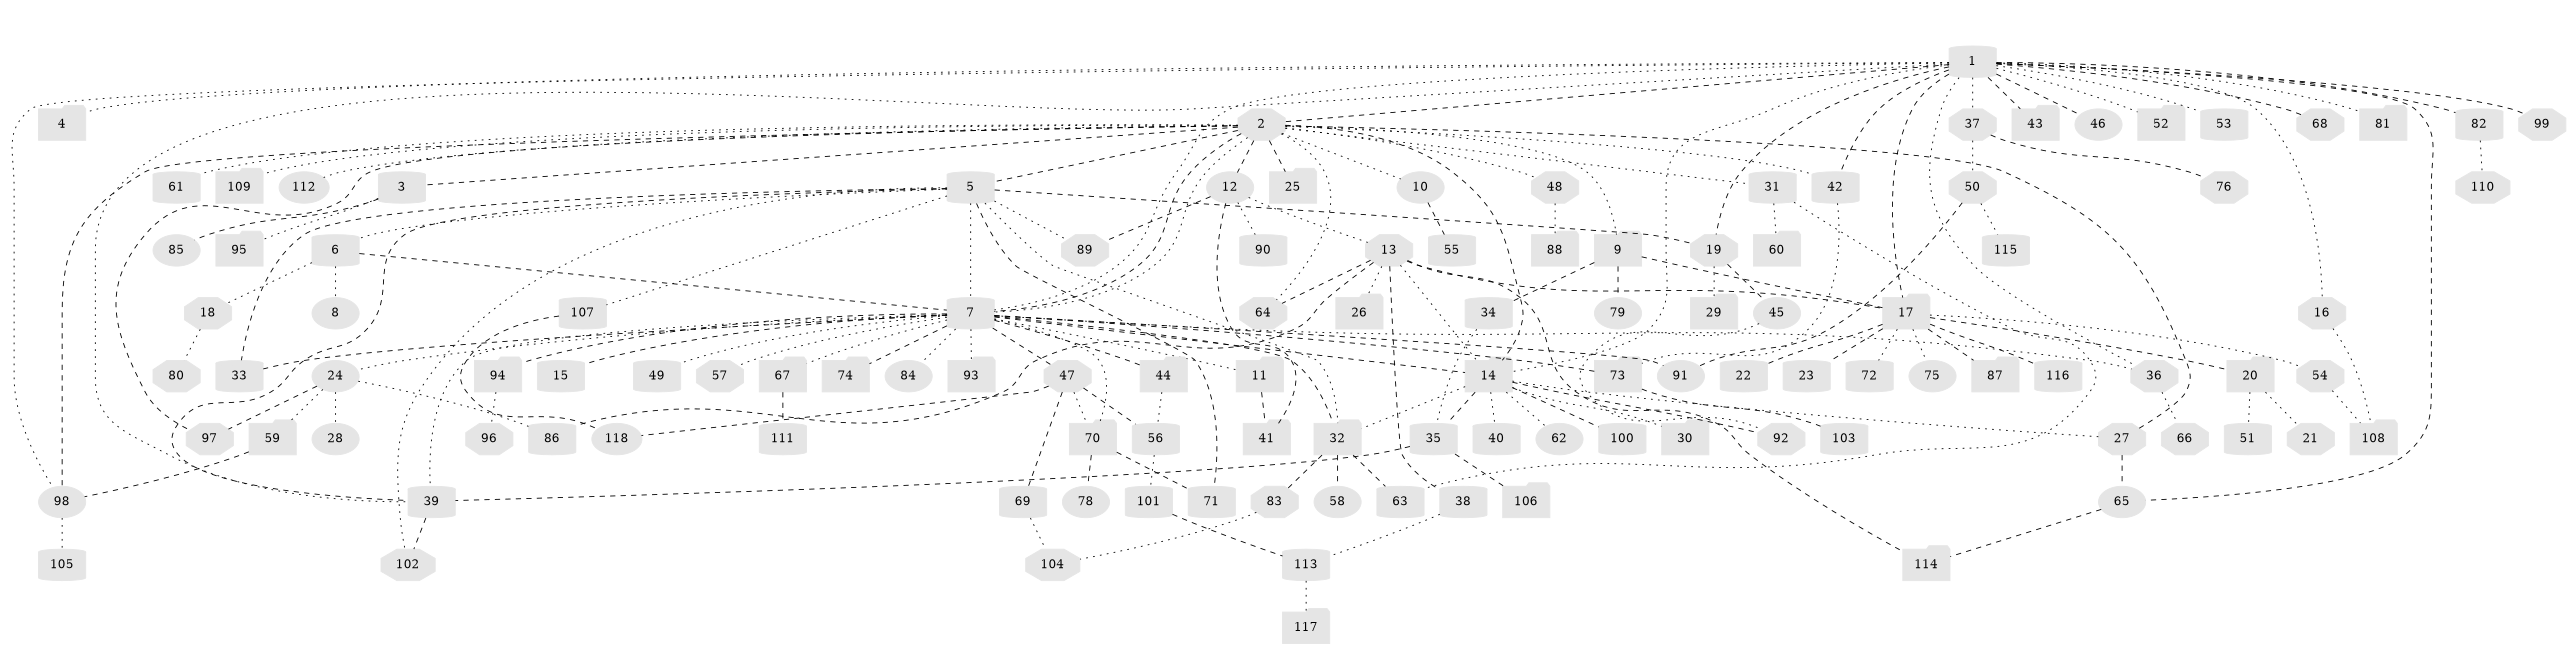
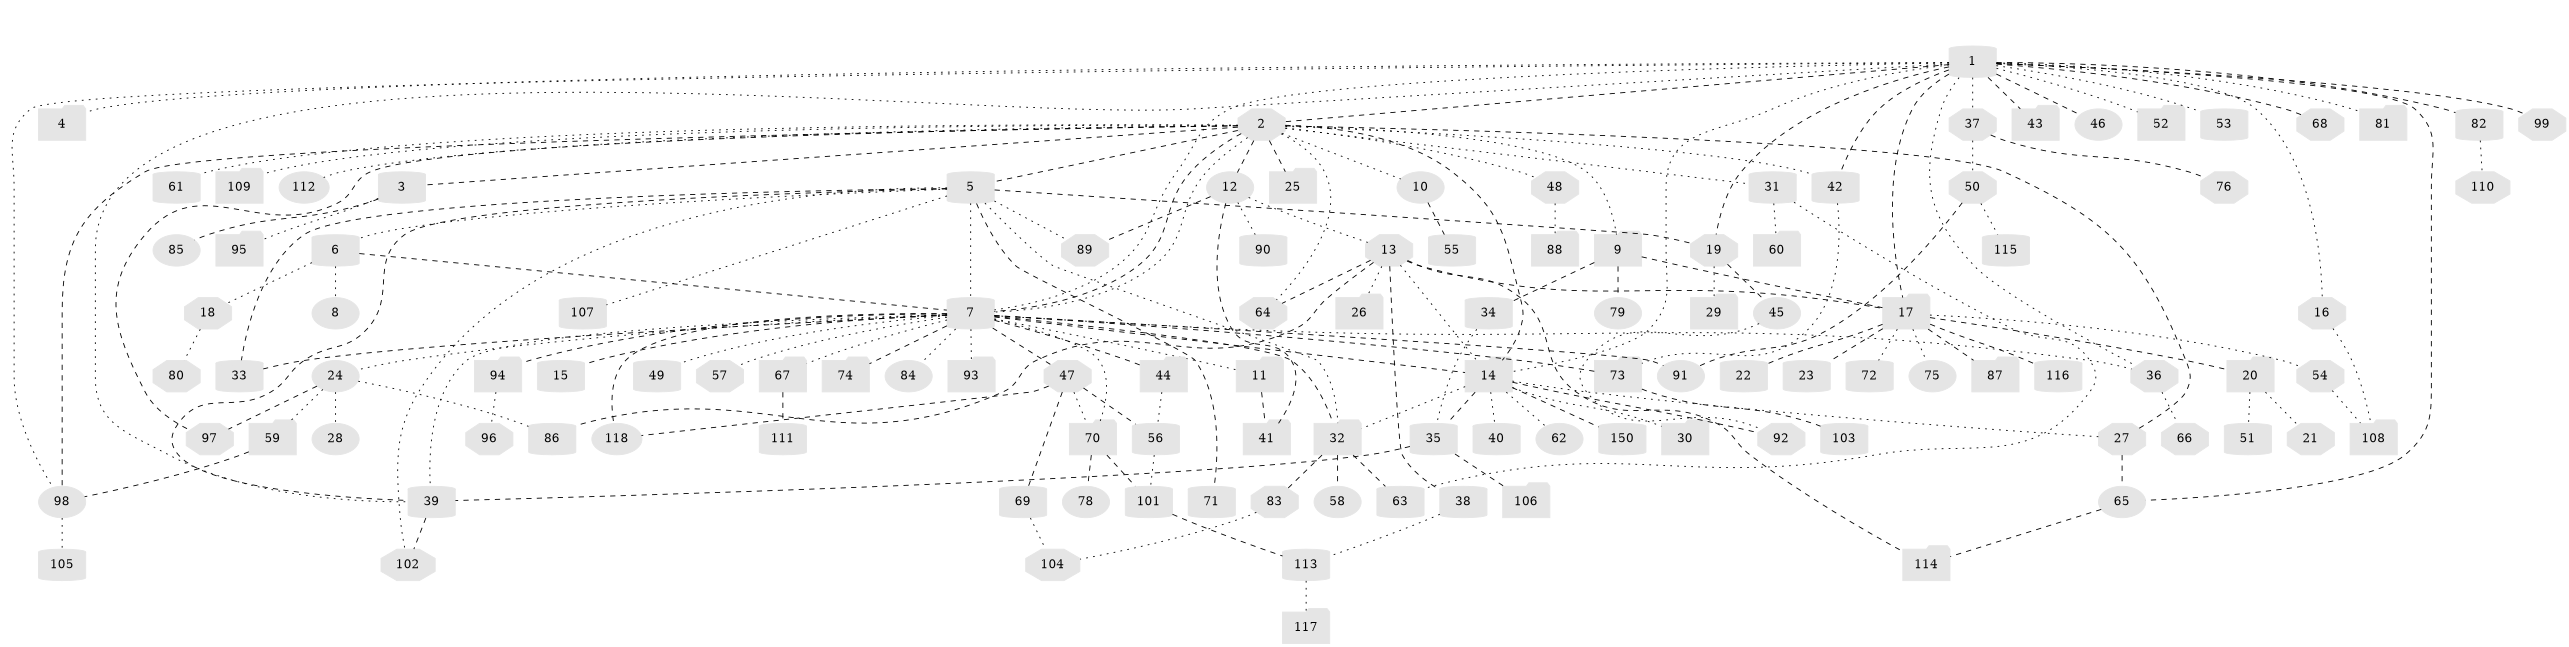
  graph {
    node [color=gray90 shape=cylinder style=filled]
    edge [style=dotted]
    2 [shape=octagon]
    1
    4 [shape=folder]
    7
    14 [shape=folder]
    16 [shape=octagon]
    17 [shape=folder]
    19 [shape=octagon]
    36 [shape=octagon]
    37 [shape=octagon]
    39
    42
    43 [shape=folder]
    46 [shape=ellipse]
    52 [shape=folder]
    53
    65 [shape=ellipse]
    68 [shape=octagon]
    81 [shape=folder]
    82
    98 [shape=ellipse]
    99 [shape=octagon]
    3
    5
    9 [shape=folder]
    10 [shape=ellipse]
    12 [shape=ellipse]
    25 [shape=folder]
    27 [shape=octagon]
    31
    48 [shape=octagon]
    61
    64 [shape=octagon]
    97 [shape=octagon]
    109 [shape=folder]
    112 [shape=ellipse]
    32 [shape=folder]
    33
    11 [shape=folder]
    15
    24 [shape=ellipse]
    44 [shape=folder]
    47 [shape=octagon]
    49
    57 [shape=octagon]
    67 [shape=folder]
    70 [shape=folder]
    73 [shape=folder]
    74 [shape=folder]
    84 [shape=ellipse]
    91 [shape=ellipse]
    93 [shape=folder]
    94 [shape=folder]
    118 [shape=ellipse]
    30 [shape=folder]
    35
    40
    62 [shape=ellipse]
    92 [shape=octagon]
-   100
+   100 [label=150]
    108 [shape=folder]
    20 [shape=folder]
    22
    23
    54 [shape=octagon]
    72
    75 [shape=ellipse]
    87 [shape=folder]
    116
    29 [shape=folder]
    45 [shape=ellipse]
    66 [shape=octagon]
    50 [shape=octagon]
    76 [shape=octagon]
    102 [shape=octagon]
    114 [shape=folder]
    110 [shape=octagon]
    105
    85 [shape=ellipse]
    95 [shape=folder]
    6
    71
    89 [shape=octagon]
    107
    34
    79 [shape=ellipse]
    55
    41 [shape=folder]
    13 [shape=octagon]
    90
    60 [shape=folder]
    63
    88 [shape=folder]
    8 [shape=ellipse]
    18 [shape=octagon]
    58 [shape=ellipse]
    83 [shape=octagon]
    80 [shape=octagon]
    86
    28 [shape=ellipse]
    59 [shape=folder]
    56
    69
    111
    78 [shape=ellipse]
    103
    96 [shape=octagon]
    26 [shape=folder]
    38
    113
    106 [shape=folder]
    21 [shape=octagon]
    51
    104 [shape=octagon]
    115
    117 [shape=folder]
    101
    2 -- 7 [style=dashed]
    2 -- 7
    2 -- 14 [style=dashed]
    2 -- 42
    2 -- 98 [style=dashed]
    2 -- 3 [style=dashed]
    2 -- 5 [style=dashed]
    2 -- 9
    2 -- 10
    2 -- 12 [style=dashed]
    2 -- 25 [style=dashed]
    2 -- 27 [style=dashed]
    2 -- 31
    2 -- 48
    2 -- 61
    2 -- 64
    2 -- 97 [style=dashed]
    2 -- 109
    2 -- 112
    1 -- 2 [style=dashed]
    1 -- 4
    1 -- 7
    1 -- 14
    1 -- 16
    1 -- 17 [style=dashed]
    1 -- 19 [style=dashed]
    1 -- 36
    1 -- 37
    1 -- 39
    1 -- 42 [style=dashed]
    1 -- 43 [style=dashed]
    1 -- 46 [style=dashed]
    1 -- 52
    1 -- 53
    1 -- 65 [style=dashed]
    1 -- 68 [style=dashed]
    1 -- 81
    1 -- 82 [style=dashed]
    1 -- 98
    1 -- 99 [style=dashed]
    7 -- 14 [style=dashed]
    7 -- 36
    7 -- 39
    7 -- 32 [style=dashed]
    7 -- 33 [style=dashed]
    7 -- 11
    7 -- 15 [style=dashed]
    7 -- 24
    7 -- 44 [style=dashed]
    7 -- 47 [style=dashed]
    7 -- 49
    7 -- 57
    7 -- 67
    7 -- 70
    7 -- 73 [style=dashed]
    7 -- 74 [style=dashed]
    7 -- 84
    7 -- 91 [style=dashed]
    7 -- 93
    7 -- 94 [style=dashed]
-   107 -- 118 [style=dashed]
+   7 -- 118 [style=dashed]
    14 -- 27
    14 -- 32
    14 -- 30
    14 -- 35 [style=dashed]
    14 -- 40
    14 -- 62
    14 -- 92 [style=dashed]
    14 -- 100 [style=dashed]
    16 -- 108
    17 -- 20 [style=dashed]
    17 -- 22 [style=dashed]
    17 -- 23 [style=dashed]
    17 -- 54
    17 -- 72
    17 -- 75
    17 -- 87 [style=dashed]
    17 -- 116 [style=dashed]
    19 -- 29
    19 -- 45 [style=dashed]
    36 -- 66
    37 -- 50
    37 -- 76 [style=dashed]
    39 -- 102 [style=dashed]
    42 -- 73
    65 -- 114 [style=dashed]
    82 -- 110
    98 -- 105
    3 -- 85 [style=dashed]
    3 -- 95
    5 -- 7
    5 -- 19 [style=dashed]
    5 -- 39 [style=dashed]
    5 -- 32
    5 -- 33 [style=dashed]
    5 -- 102
    5 -- 6
    5 -- 71 [style=dashed]
    5 -- 89
    5 -- 107
    9 -- 17 [style=dashed]
    9 -- 34 [style=dashed]
    9 -- 79 [style=dashed]
    10 -- 55 [style=dashed]
    12 -- 89 [style=dashed]
    12 -- 41 [style=dashed]
    12 -- 13
    12 -- 90
    27 -- 65 [style=dashed]
    31 -- 60
    31 -- 63
    48 -- 88
    32 -- 63 [style=dashed]
    32 -- 58 [style=dashed]
    32 -- 83 [style=dashed]
    11 -- 41 [style=dashed]
    24 -- 97 [style=dashed]
    24 -- 86
    24 -- 28
    24 -- 59
    44 -- 56
    47 -- 70
    47 -- 118 [style=dashed]
    47 -- 56 [style=dashed]
    47 -- 69 [style=dashed]
    67 -- 111 [style=dashed]
-   70 -- 71 [style=dashed]
+   70 -- 101 [style=dashed]
    70 -- 78 [style=dashed]
    73 -- 103 [style=dashed]
    94 -- 96
    35 -- 39 [style=dashed]
    35 -- 106 [style=dashed]
    20 -- 21
    20 -- 51
    54 -- 108
    45 -- 92
    50 -- 91 [style=dashed]
    50 -- 115
    6 -- 7 [style=dashed]
    6 -- 8
    6 -- 18
    34 -- 35
    13 -- 14
    13 -- 17 [style=dashed]
    13 -- 64 [style=dashed]
    13 -- 114 [style=dashed]
    13 -- 86 [style=dashed]
    13 -- 26
    13 -- 38 [style=dashed]
    18 -- 80
    83 -- 104
    59 -- 98 [style=dashed]
    56 -- 101
    69 -- 104
    38 -- 113
    113 -- 117
    101 -- 113 [style=dashed]
  }
